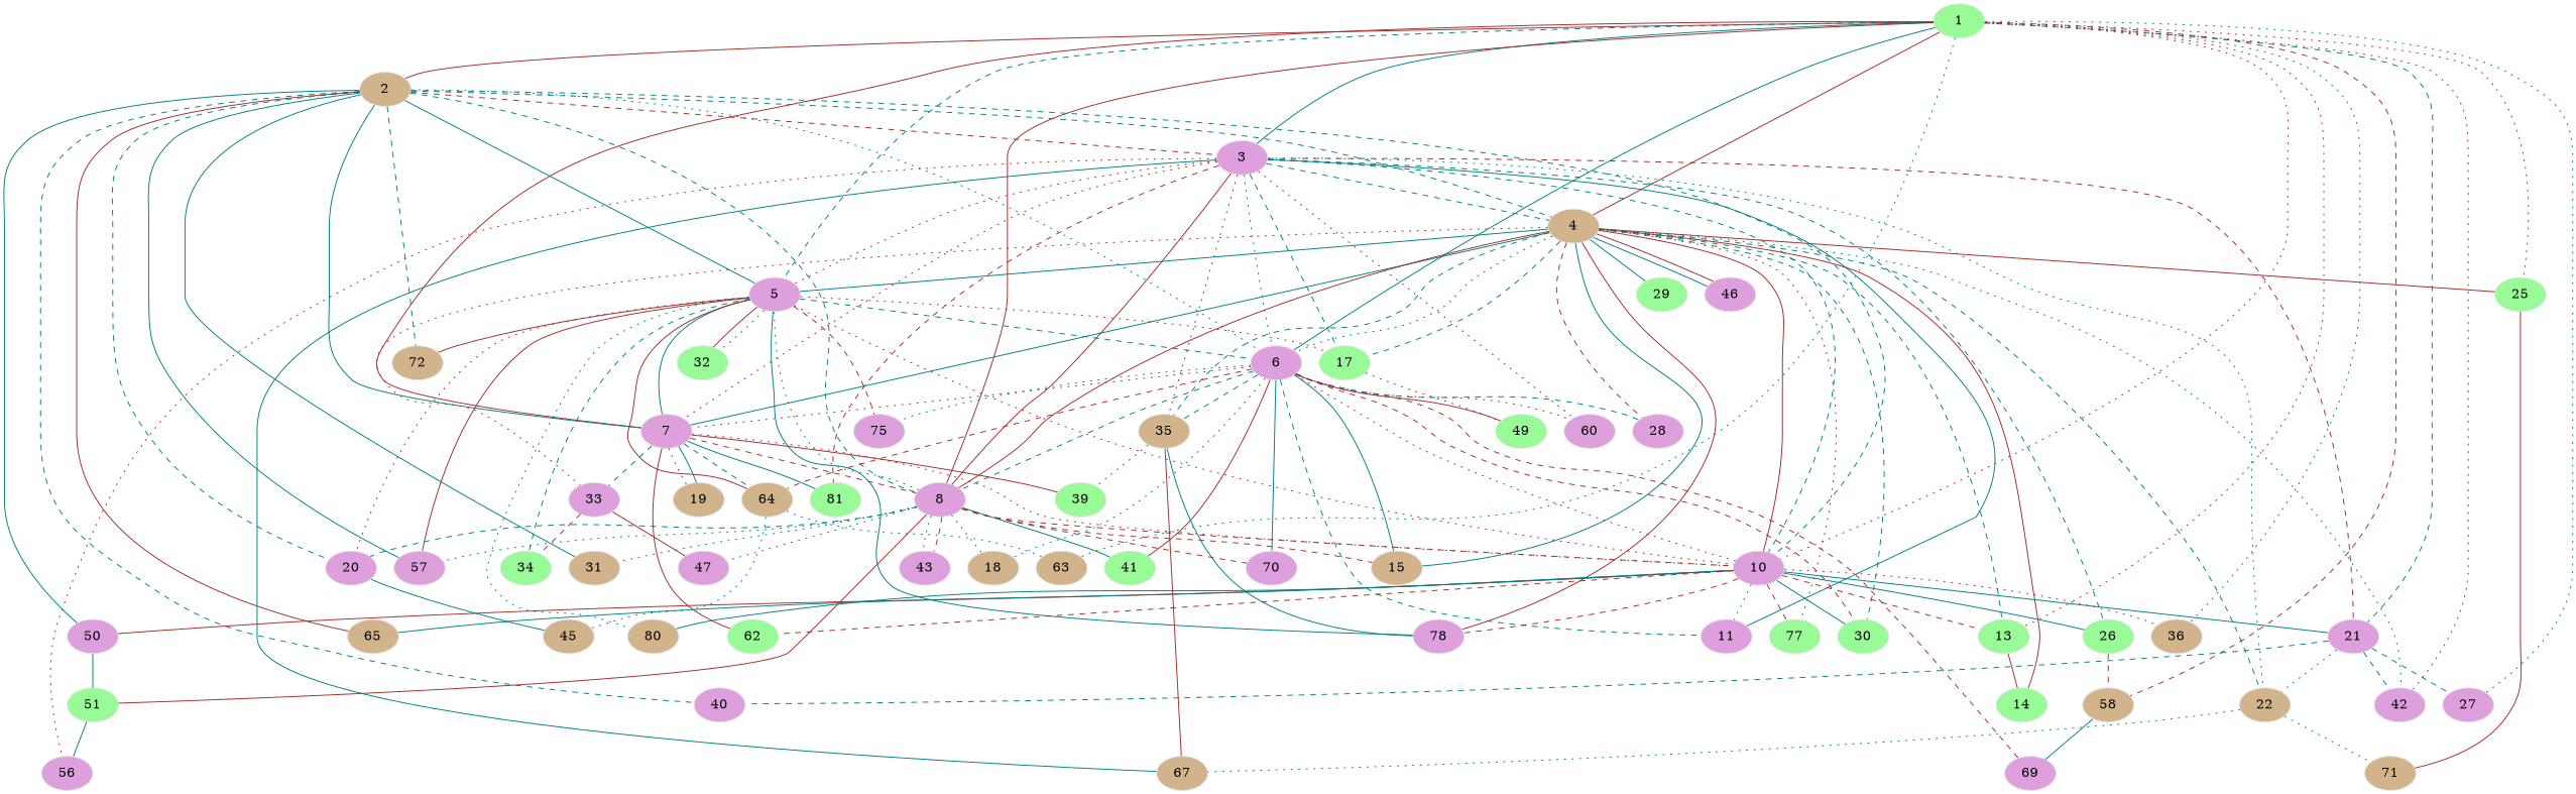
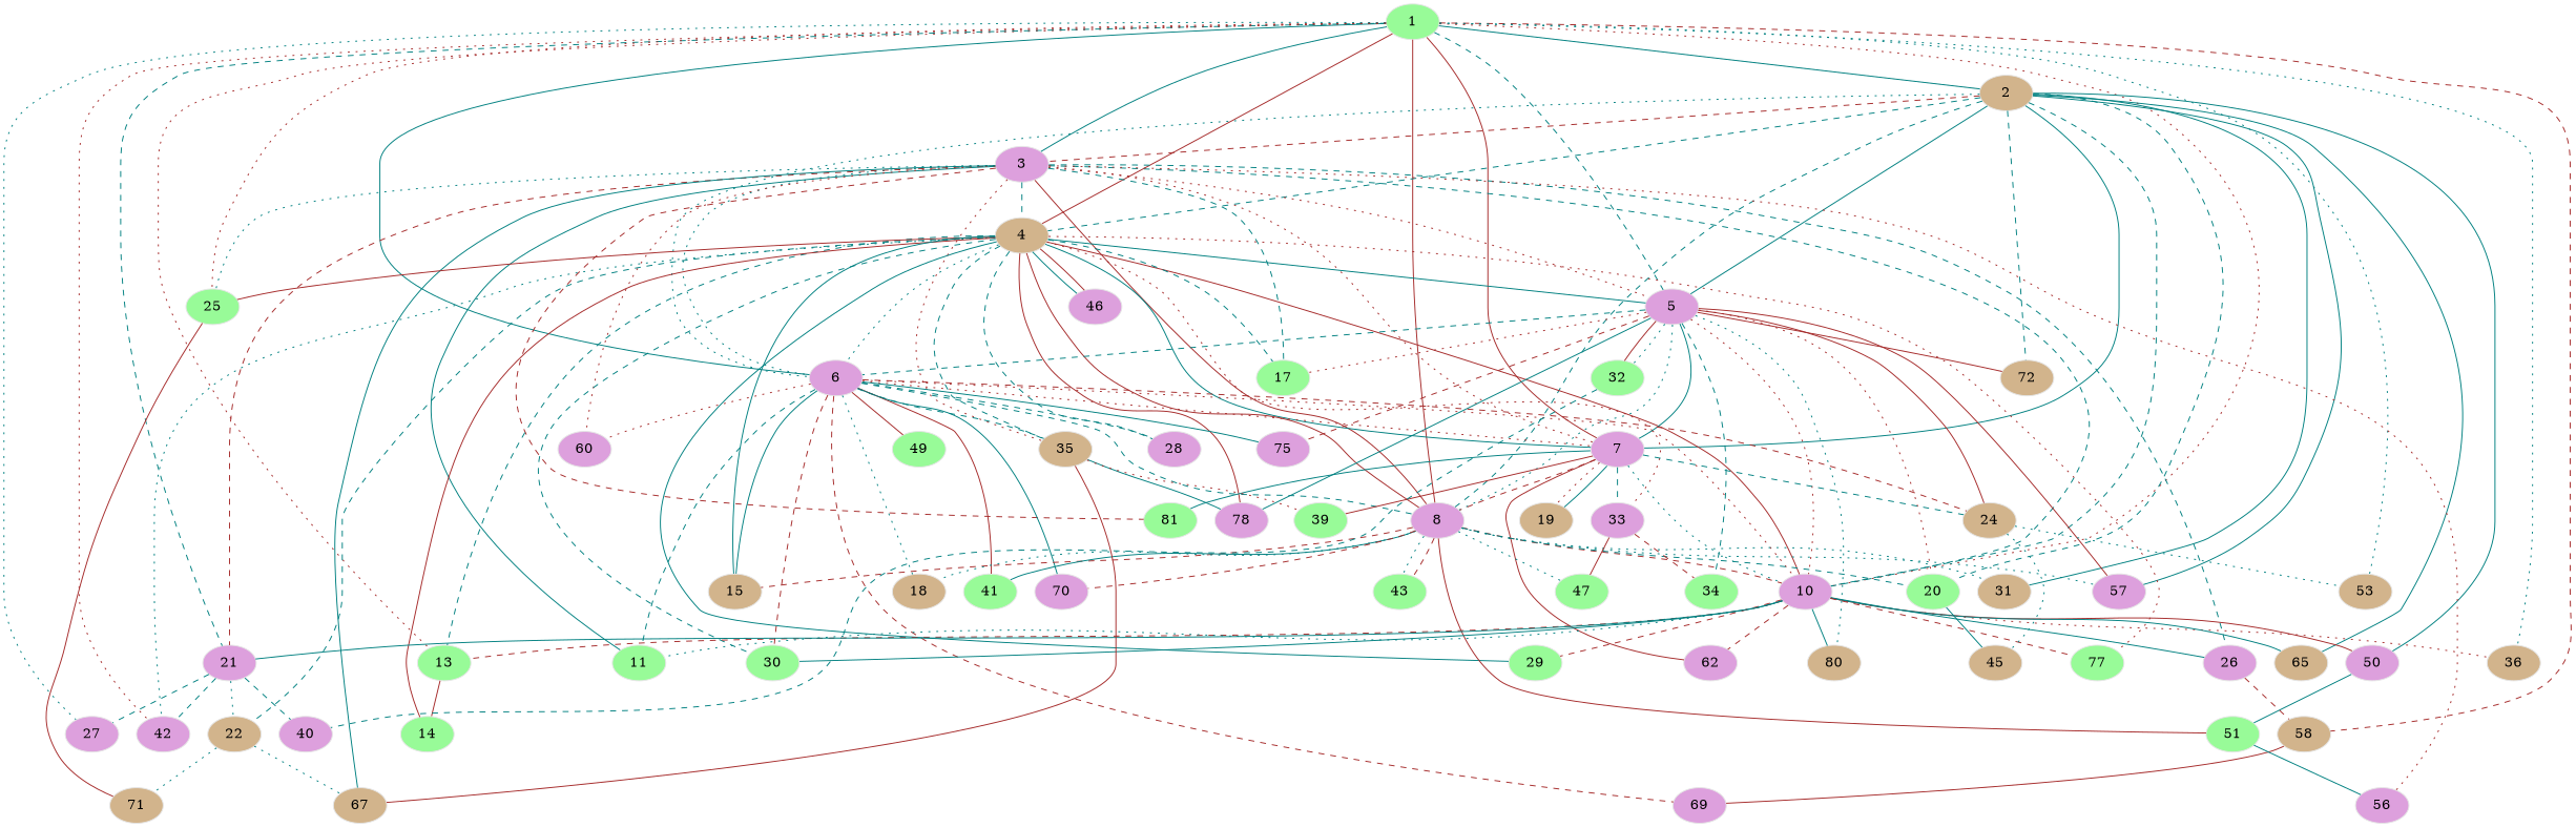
  graph {
    node [color=gray90 fillcolor=plum style=filled]
    edge [color=teal style=solid]
    1 [fillcolor=palegreen super="+16"]
    2 [fillcolor=tan super="+38"]
    3 [super="+23"]
    4 [fillcolor=tan super="+79"]
    5 [super="+9"]
    6 [super="+59"]
    7 [super="+48"]
    8 [super="+12"]
    10 [super="+37"]
    13 [fillcolor=palegreen super="+56"]
    21 [super="+74"]
    25 [fillcolor=palegreen super="+61"]
    27
    36 [fillcolor=tan]
    42 [super="+68"]
    58 [fillcolor=tan]
-   63 [fillcolor=tan]
-   20 [super="+52"]
+   63 [fillcolor=tan label=53]
+   20 [fillcolor=palegreen super="+52"]
    31 [fillcolor=tan]
    40
    50
    65 [fillcolor=tan]
    72 [fillcolor=tan]
    57
-   11 [super="+64"]
+   11 [fillcolor=palegreen super="+64"]
    17 [fillcolor=palegreen super="+44"]
-   26 [fillcolor=palegreen]
+   26
    35 [fillcolor=tan super="+66"]
    n29 [label=56]
    60
    67 [fillcolor=tan]
    81 [fillcolor=palegreen]
    14 [fillcolor=palegreen]
    15 [fillcolor=tan super="+76"]
    22 [fillcolor=tan super="+73"]
    28
    29 [fillcolor=palegreen]
    30 [fillcolor=palegreen super="+54"]
    33
    46
    77 [fillcolor=palegreen]
    78 [super="+82"]
-   24 [fillcolor=tan super="+53" label=64]
+   24 [fillcolor=tan super="+53"]
    32 [fillcolor=palegreen]
    34 [fillcolor=palegreen]
    75
    80 [fillcolor=tan]
    18 [fillcolor=tan]
    41 [fillcolor=palegreen]
    49 [fillcolor=palegreen]
    69
    70
    19 [fillcolor=tan]
    39 [fillcolor=palegreen]
-   62 [fillcolor=palegreen]
-   43
-   47
+   62
+   43 [fillcolor=palegreen]
+   47 [fillcolor=palegreen]
    51 [fillcolor=palegreen]
    71 [fillcolor=tan]
    45 [fillcolor=tan]
-   1 -- 2 [color=brown]
+   1 -- 2
    1 -- 3
    1 -- 4 [color=brown]
    1 -- 5 [style=dashed weight=2]
    1 -- 6
    1 -- 7 [color=brown]
    1 -- 8 [color=brown weight=2]
    1 -- 10 [color=brown style=dotted]
    1 -- 13 [color=brown style=dotted]
    1 -- 21 [style=dashed]
    1 -- 25 [color=brown style=dotted]
    1 -- 27 [style=dotted]
    1 -- 36 [style=dotted]
    1 -- 42 [color=brown style=dotted]
    1 -- 58 [color=brown style=dashed]
    1 -- 63 [style=dotted]
    2 -- 3 [color=brown style=dashed]
    2 -- 4 [style=dashed]
    2 -- 5 [weight=2]
    2 -- 6 [style=dotted]
    2 -- 7
    2 -- 8 [style=dashed]
    2 -- 10 [style=dashed]
    2 -- 20 [style=dashed]
    2 -- 31
-   2 -- 40 [style=dashed]
+   32 -- 40 [style=dashed]
    2 -- 50
-   2 -- 65 [color=brown]
+   2 -- 65
    2 -- 72 [style=dashed]
    2 -- 57
    3 -- 4 [style=dashed weight=2]
    3 -- 5 [color=brown style=dotted weight=2]
    3 -- 6 [style=dotted weight=2]
    3 -- 7 [color=brown style=dotted]
    3 -- 8 [color=brown]
    3 -- 10 [style=dashed]
    3 -- 21 [color=brown style=dashed]
-   3 -- 22 [style=dotted]
+   3 -- 25 [style=dotted]
    3 -- 11
    3 -- 17 [style=dashed]
    3 -- 26 [style=dashed]
    3 -- 35 [color=brown style=dotted]
    3 -- n29 [color=brown style=dotted]
    3 -- 60 [color=brown style=dotted]
    3 -- 67
    3 -- 81 [color=brown style=dashed]
    4 -- 5 [weight=2]
    4 -- 6 [style=dotted weight=2]
    4 -- 7
    4 -- 8 [color=brown]
    4 -- 10 [color=brown]
    4 -- 13 [style=dashed]
    4 -- 25 [color=brown]
    4 -- 42 [style=dotted]
    4 -- 17 [style=dashed]
    4 -- 35 [style=dashed]
    4 -- 14 [color=brown]
    4 -- 15
    4 -- 22 [style=dashed]
-   4 -- 28 [color=brown style=dashed]
+   4 -- 28 [style=dashed]
    4 -- 29
    4 -- 30 [style=dashed]
    4 -- 33 [color=brown style=dotted]
    4 -- 46
    4 -- 46 [color=brown]
    4 -- 77 [color=brown style=dotted]
    4 -- 78 [color=brown]
    5 -- 6 [style=dashed weight=2]
    5 -- 7 [weight=2]
    5 -- 8 [style=dotted weight=2]
    5 -- 10 [color=brown style=dotted weight=2]
    5 -- 20 [color=brown style=dotted]
    5 -- 72 [color=brown]
    5 -- 57 [color=brown]
    5 -- 17 [color=brown style=dotted]
    5 -- 78
    5 -- 24 [color=brown]
    5 -- 32 [color=brown]
    5 -- 32 [style=dotted]
    5 -- 34 [style=dashed]
    5 -- 75 [color=brown style=dashed]
    5 -- 80 [style=dotted]
    6 -- 7 [color=brown style=dotted]
    6 -- 8 [style=dashed weight=2]
    6 -- 10 [color=brown style=dotted]
    6 -- 11 [style=dashed]
    6 -- 35 [style=dashed]
    6 -- 60 [color=brown style=dotted]
    6 -- 15
    6 -- 28 [style=dashed]
    6 -- 30 [color=brown style=dashed]
    6 -- 24 [color=brown style=dashed]
-   6 -- 75 [style=dotted]
+   6 -- 75
    6 -- 18 [style=dotted]
    6 -- 41 [color=brown]
    6 -- 49 [color=brown]
    6 -- 69 [color=brown style=dashed]
    6 -- 70
    7 -- 8 [color=brown style=dashed weight=2]
-   7 -- 10 [color=brown style=dotted]
+   7 -- 10 [style=dotted]
    7 -- 81
    7 -- 33 [style=dashed]
    7 -- 24 [style=dashed]
    7 -- 19 [color=brown style=dotted]
    7 -- 19
    7 -- 39 [color=brown]
    7 -- 62 [color=brown]
    8 -- 10 [color=brown style=dashed]
    8 -- 20 [style=dashed]
    8 -- 31 [style=dotted]
    8 -- 57 [style=dotted]
    8 -- 15 [color=brown style=dashed]
    8 -- 18 [style=dotted]
    8 -- 41
    8 -- 70 [color=brown style=dashed]
    8 -- 43 [style=dotted]
    8 -- 43 [color=brown style=dashed]
    8 -- 47 [style=dotted]
    8 -- 51 [color=brown]
    10 -- 13 [color=brown style=dashed]
    10 -- 21
    10 -- 36 [color=brown style=dotted]
    10 -- 50 [color=brown]
    10 -- 65
    10 -- 11 [style=dotted]
    10 -- 26
-   10 -- 78 [color=brown style=dashed]
+   10 -- 29 [color=brown style=dashed]
    10 -- 30
    10 -- 77 [color=brown style=dashed]
    10 -- 80
    10 -- 62 [color=brown style=dashed]
    13 -- 14 [color=brown]
    21 -- 27 [style=dashed]
    21 -- 42 [style=dashed]
    21 -- 40 [style=dashed]
    21 -- 22 [style=dotted]
    25 -- 71 [color=brown]
-   58 -- 69
+   58 -- 69 [color=brown]
    20 -- 45
    50 -- 51
-   17 -- 49 [color=brown style=dotted]
    26 -- 58 [color=brown style=dashed]
    35 -- 67 [color=brown]
    35 -- 78
    35 -- 39 [color=brown style=dotted]
    22 -- 67 [style=dotted]
    22 -- 71 [style=dotted]
    33 -- 34 [color=brown style=dashed]
    33 -- 47 [color=brown]
    24 -- 63 [style=dotted]
    24 -- 45 [style=dotted]
    51 -- n29
  }
